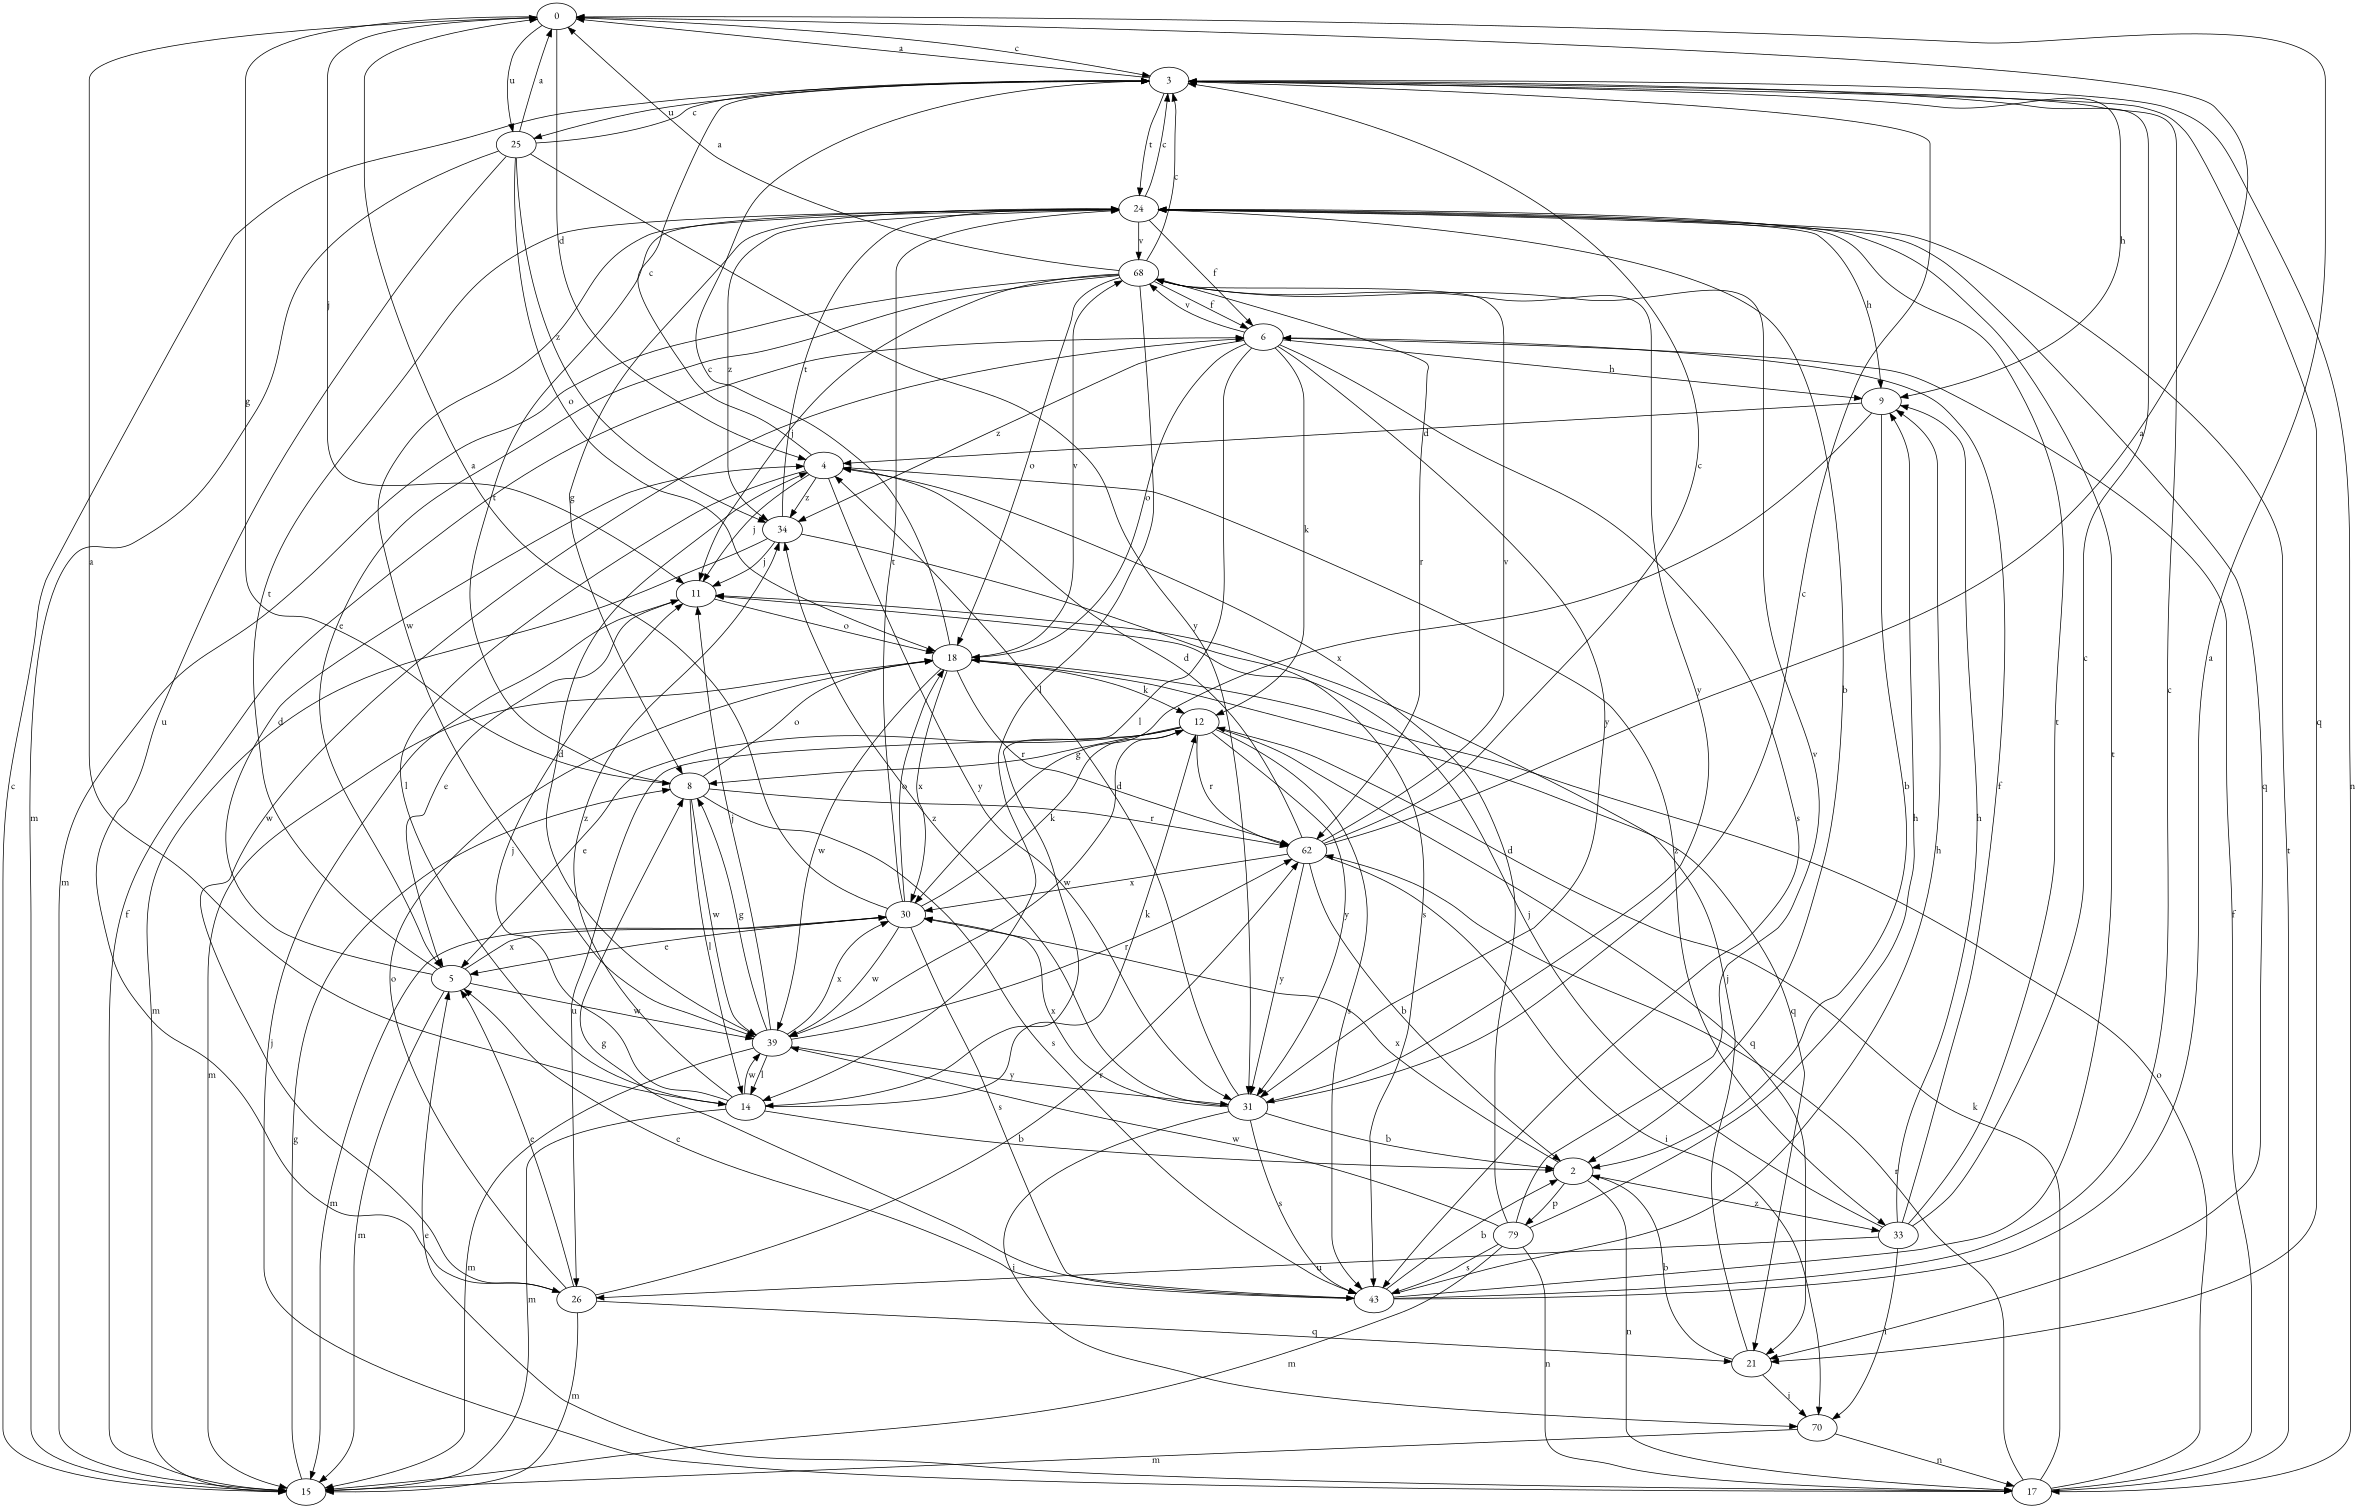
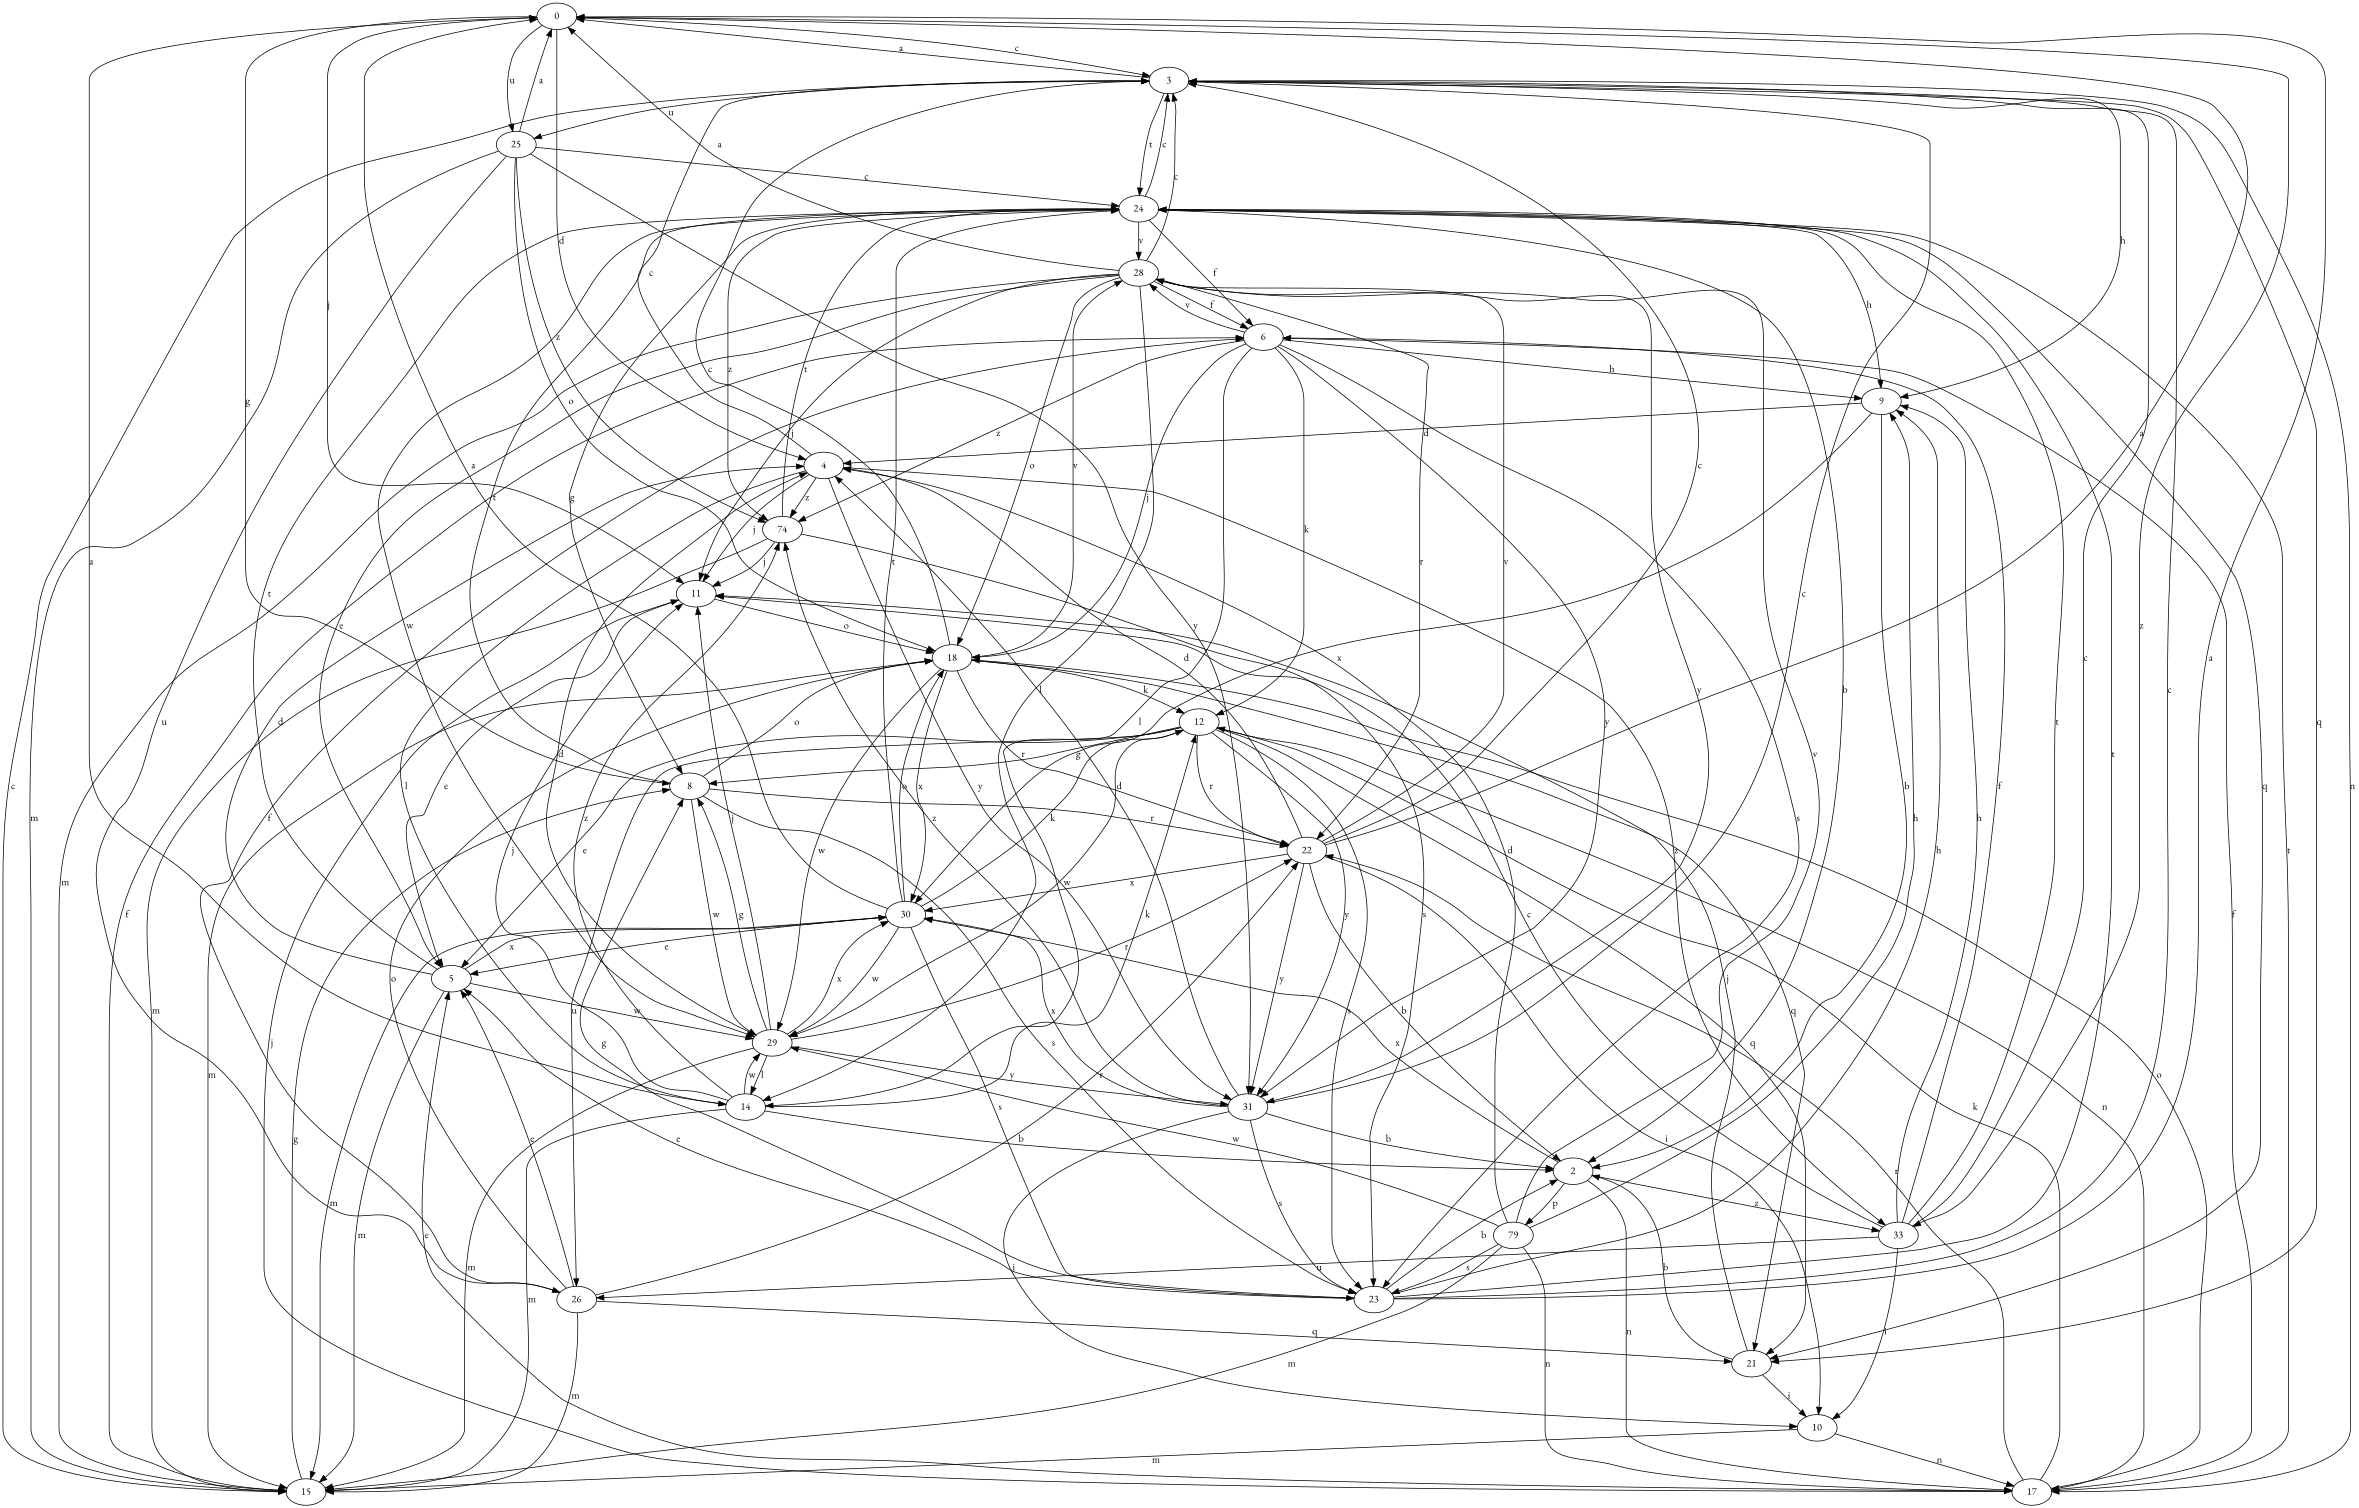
  strict digraph {
    fontname="EB Garamond"
    node [fontname="EB Garamond"]
    edge [fontname="EB Garamond"]
    0
    3
    4
    8
    11
    25
    33
    17
    9
    21
    24
    14
    31
-   34
-   29 [label=39]
+   34 [label=74]
+   29
    18
-   23 [label=43]
-   22 [label=62]
+   23
+   22
    5
    15
    26
    6
-   10 [label=70]
+   10
    2
    n25 [label=79]
    30
    12
-   28 [label=68]
+   28
    0 -> 3 [label=c]
    0 -> 4 [label=d]
    0 -> 8 [label=g]
    0 -> 11 [label=j]
    0 -> 25 [label=u]
+   0 -> 33 [label=z]
    3 -> 0 [label=a]
    3 -> 25 [label=u]
    3 -> 17 [label=n]
    3 -> 9 [label=h]
    3 -> 21 [label=q]
    3 -> 24 [label=t]
    4 -> 3 [label=c]
    4 -> 11 [label=j]
    4 -> 33 [label=z]
    4 -> 14 [label=l]
    4 -> 31 [label=y]
    4 -> 34 [label=z]
    8 -> 24 [label=t]
-   8 -> 14 [label=l]
    8 -> 29 [label=w]
    8 -> 18 [label=o]
    8 -> 23 [label=s]
    8 -> 22 [label=r]
    11 -> 18 [label=o]
    11 -> 5 [label=e]
    25 -> 0 [label=a]
-   25 -> 3 [label=c]
+   25 -> 24 [label=c]
    25 -> 31 [label=y]
    25 -> 34 [label=z]
    25 -> 18 [label=o]
    25 -> 15 [label=m]
    25 -> 26 [label=u]
    33 -> 3 [label=c]
-   33 -> 11 [label=j]
+   33 -> 11 [label=c]
    33 -> 9 [label=h]
    33 -> 24 [label=t]
    33 -> 26 [label=u]
    33 -> 6 [label=f]
    33 -> 10 [label=i]
    17 -> 11 [label=j]
    17 -> 24 [label=t]
    17 -> 18 [label=o]
    17 -> 22 [label=r]
    17 -> 5 [label=e]
    17 -> 6 [label=f]
    17 -> 12 [label=k]
    9 -> 4 [label=d]
    9 -> 2 [label=b]
    9 -> 30 [label=x]
    21 -> 11 [label=j]
    21 -> 10 [label=i]
    21 -> 2 [label=b]
    24 -> 3 [label=c]
    24 -> 8 [label=g]
    24 -> 9 [label=h]
    24 -> 21 [label=q]
    24 -> 34 [label=z]
    24 -> 29 [label=w]
    24 -> 6 [label=f]
    24 -> 2 [label=b]
    24 -> 28 [label=v]
    14 -> 0 [label=a]
    14 -> 11 [label=j]
    14 -> 34 [label=z]
    14 -> 29 [label=w]
    14 -> 15 [label=m]
    14 -> 2 [label=b]
    14 -> 12 [label=k]
    31 -> 3 [label=c]
    31 -> 4 [label=d]
    31 -> 34 [label=z]
    31 -> 23 [label=s]
    31 -> 10 [label=i]
    31 -> 2 [label=b]
    31 -> 30 [label=x]
    34 -> 11 [label=j]
    34 -> 24 [label=t]
    34 -> 23 [label=s]
    34 -> 15 [label=m]
    29 -> 4 [label=d]
    29 -> 8 [label=g]
    29 -> 11 [label=j]
    29 -> 14 [label=l]
    29 -> 31 [label=y]
    29 -> 22 [label=r]
    29 -> 15 [label=m]
    29 -> 30 [label=x]
    18 -> 3 [label=c]
    18 -> 21 [label=q]
    18 -> 29 [label=w]
    18 -> 22 [label=r]
    18 -> 15 [label=m]
    18 -> 30 [label=x]
    18 -> 12 [label=k]
    18 -> 28 [label=v]
    23 -> 0 [label=a]
    23 -> 3 [label=c]
    23 -> 8 [label=g]
    23 -> 9 [label=h]
    23 -> 24 [label=t]
    23 -> 5 [label=e]
    23 -> 2 [label=b]
    22 -> 0 [label=a]
    22 -> 3 [label=c]
    22 -> 4 [label=d]
    22 -> 31 [label=y]
    22 -> 10 [label=i]
    22 -> 2 [label=b]
    22 -> 30 [label=x]
    22 -> 28 [label=v]
    5 -> 4 [label=d]
    5 -> 24 [label=t]
    5 -> 29 [label=w]
    5 -> 15 [label=m]
    5 -> 30 [label=x]
    15 -> 3 [label=c]
    15 -> 8 [label=g]
    15 -> 6 [label=f]
    26 -> 21 [label=q]
    26 -> 18 [label=o]
    26 -> 22 [label=r]
    26 -> 5 [label=e]
    26 -> 15 [label=m]
-   26 -> 6 [label=w]
+   26 -> 6 [label=f]
    6 -> 9 [label=h]
    6 -> 14 [label=l]
    6 -> 31 [label=y]
    6 -> 34 [label=z]
-   6 -> 18 [label=o]
+   6 -> 18 [label=j]
    6 -> 23 [label=s]
    6 -> 12 [label=k]
    6 -> 28 [label=v]
    10 -> 17 [label=n]
    10 -> 15 [label=m]
    2 -> 33 [label=z]
    2 -> 17 [label=n]
    2 -> n25 [label=p]
    2 -> 30 [label=x]
    n25 -> 4 [label=d]
    n25 -> 17 [label=n]
    n25 -> 9 [label=h]
    n25 -> 29 [label=w]
    n25 -> 23 [label=s]
    n25 -> 15 [label=m]
    n25 -> 28 [label=v]
    30 -> 0 [label=a]
    30 -> 24 [label=t]
    30 -> 29 [label=w]
    30 -> 18 [label=o]
    30 -> 23 [label=s]
    30 -> 5 [label=e]
    30 -> 15 [label=m]
    30 -> 12 [label=k]
    12 -> 8 [label=g]
+   12 -> 17 [label=n]
    12 -> 21 [label=q]
    12 -> 31 [label=y]
    12 -> 29 [label=w]
    12 -> 23 [label=s]
    12 -> 22 [label=r]
    12 -> 5 [label=e]
    12 -> 26 [label=u]
    28 -> 0 [label=a]
    28 -> 3 [label=c]
    28 -> 11 [label=j]
    28 -> 14 [label=l]
    28 -> 31 [label=y]
    28 -> 18 [label=o]
    28 -> 22 [label=r]
    28 -> 5 [label=e]
    28 -> 15 [label=m]
    28 -> 6 [label=f]
  }
